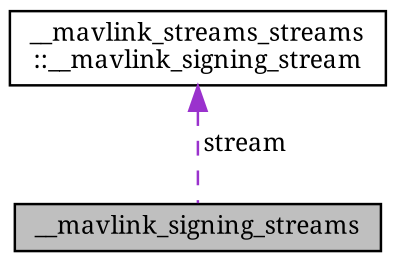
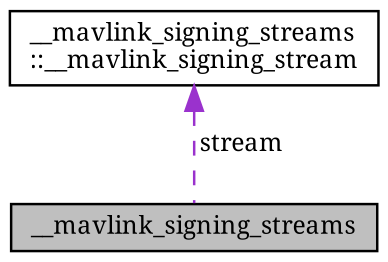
  digraph {
    fontname="Noto Serif"
    node [color=black fontname="Noto Serif" fontsize=10 shape=record style=filled]
    n1 [fillcolor=grey75 fontcolor=black height=0.2 label=__mavlink_signing_streams width=0.4]
-   n2 [fillcolor=white height=0.2 label="__mavlink_streams_streams\l::__mavlink_signing_stream" width=0.4]
+   n2 [fillcolor=white height=0.2 label="__mavlink_signing_streams\l::__mavlink_signing_stream" width=0.4]
    n2 -> n1 [color=darkorchid3 dir=back fontname="Noto Serif" fontsize=10 label=" stream" labelfontname=Helvetica labelfontsize=10 style=dashed]
  }
